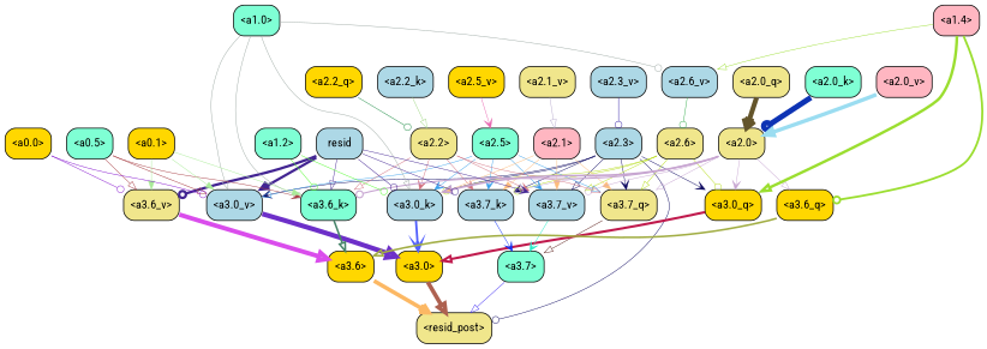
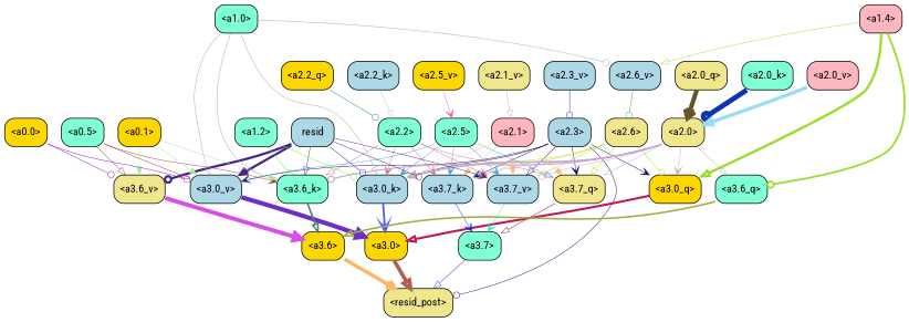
  strict digraph {
    fontname="Roboto Condensed"
    splines=true
    node [color=black fillcolor=lightblue fontname="Roboto Condensed" shape=box style="filled, rounded"]
    edge [arrowhead=onormal color="#0b065f" fontname="Roboto Condensed" penwidth=0.6]
    "<a3.7>" [fillcolor=aquamarine]
    "<resid_post>" [fillcolor=khaki]
    "<a3.6>" [fillcolor=gold]
    "<a3.0>" [fillcolor=gold]
    "<a2.3>"
    "<a3.7_q>" [fillcolor=khaki]
    "<a3.0_q>" [fillcolor=gold]
    "<a3.7_k>"
    "<a3.0_k>"
    "<a3.7_v>"
    "<a3.0_v>"
-   "<a3.6_q>" [fillcolor=gold]
+   "<a3.6_q>" [fillcolor=aquamarine]
    "<a3.6_k>" [fillcolor=aquamarine]
    "<a3.6_v>" [fillcolor=khaki]
    "<a2.6>" [fillcolor=khaki]
    "<a2.5>" [fillcolor=aquamarine]
-   "<a2.2>" [fillcolor=khaki]
+   "<a2.2>" [fillcolor=aquamarine]
    "<a2.1>" [fillcolor=lightpink]
    "<a2.0>" [fillcolor=khaki]
    "<a1.4>" [fillcolor=lightpink]
    "<a2.6_v>"
    n22 [label=resid]
    "<a1.2>" [fillcolor=aquamarine]
    "<a1.0>" [fillcolor=aquamarine]
    "<a0.5>" [fillcolor=aquamarine]
    "<a0.1>" [fillcolor=gold]
    "<a0.0>" [fillcolor=gold]
    "<a2.2_q>" [fillcolor=gold]
    "<a2.0_q>" [fillcolor=khaki]
    "<a2.2_k>"
    "<a2.0_k>" [fillcolor=aquamarine]
    "<a2.5_v>" [fillcolor=gold]
    "<a2.3_v>"
    "<a2.1_v>" [fillcolor=khaki]
    "<a2.0_v>" [fillcolor=lightpink]
    "<a3.7>" -> "<resid_post>" [color="#3e2bf2"]
    "<a3.6>" -> "<resid_post>" [arrowhead=vee color="#fcb864" penwidth=4.7534414529800415]
    "<a3.0>" -> "<resid_post>" [color="#ae6150" penwidth=4.898576855659485]
    "<a2.3>" -> "<resid_post>" [arrowhead=odot]
    "<a2.3>" -> "<a3.7_q>" [arrowhead=vee]
    "<a2.3>" -> "<a3.0_q>" [arrowhead=vee]
    "<a2.3>" -> "<a3.7_k>" [arrowhead=vee]
    "<a2.3>" -> "<a3.0_k>" [arrowhead=vee]
    "<a2.3>" -> "<a3.7_v>"
    "<a2.3>" -> "<a3.0_v>" [arrowhead=vee]
    "<a3.7_q>" -> "<a3.7>" [color="#591c19"]
    "<a3.0_q>" -> "<a3.0>" [color="#c01a4d" penwidth=2.870753765106201]
    "<a3.7_k>" -> "<a3.7>" [arrowhead=vee color="#0c2ff7"]
    "<a3.0_k>" -> "<a3.0>" [arrowhead=vee color="#515ffd" penwidth=2.520303964614868]
    "<a3.7_v>" -> "<a3.7>" [arrowhead=vee color="#24ebc7"]
    "<a3.0_v>" -> "<a3.0>" [color="#6d2fc9" penwidth=5.680712580680847]
    "<a3.6_q>" -> "<a3.6>" [color="#a2ae45" penwidth=2.160832464694977]
    "<a3.6_k>" -> "<a3.6>" [color="#468469" penwidth=2.13908451795578]
    "<a3.6_v>" -> "<a3.6>" [color="#da4dec" penwidth=5.297133803367615]
    "<a2.6>" -> "<a3.7_q>" [color="#b4db13"]
    "<a2.6>" -> "<a3.0_q>" [arrowhead=odot color="#b4db13"]
    "<a2.6>" -> "<a3.7_k>" [arrowhead=odot color="#b4db13"]
    "<a2.6>" -> "<a3.0_k>" [arrowhead=odot color="#b4db13"]
    "<a2.6>" -> "<a3.7_v>" [color="#b4db13"]
    "<a2.5>" -> "<a3.7_q>" [color="#3aa0eb"]
    "<a2.5>" -> "<a3.7_k>" [arrowhead=vee color="#3aa0eb"]
    "<a2.5>" -> "<a3.0_k>" [arrowhead=vee color="#3aa0eb"]
    "<a2.5>" -> "<a3.7_v>" [arrowhead=vee color="#3aa0eb"]
    "<a2.5>" -> "<a3.0_v>" [color="#3aa0eb"]
    "<a2.2>" -> "<a3.7_q>" [color="#d16f7e"]
    "<a2.2>" -> "<a3.7_k>" [arrowhead=vee color="#d16f7e"]
    "<a2.2>" -> "<a3.0_k>" [arrowhead=vee color="#d16f7e"]
    "<a2.2>" -> "<a3.7_v>" [arrowhead=vee color="#d16f7e"]
    "<a2.2>" -> "<a3.6_k>" [color="#d16f7e"]
    "<a2.1>" -> "<a3.7_q>" [color="#fdbc7d" arrowhead=""]
    "<a2.1>" -> "<a3.7_k>" [color="#fdbc7d" arrowhead=""]
    "<a2.1>" -> "<a3.0_k>" [color="#fdbc7d" arrowhead=""]
    "<a2.1>" -> "<a3.7_v>" [color="#fdbc7d" arrowhead=""]
    "<a2.0>" -> "<a3.7_q>" [color="#c7a5d1"]
    "<a2.0>" -> "<a3.0_q>" [arrowhead=vee color="#c7a5d1"]
    "<a2.0>" -> "<a3.7_k>" [color="#c7a5d1"]
    "<a2.0>" -> "<a3.0_k>" [color="#c7a5d1" penwidth=2.18752121925354]
    "<a2.0>" -> "<a3.7_v>" [arrowhead=odot color="#c7a5d1"]
    "<a2.0>" -> "<a3.6_q>" [color="#c7a5d1"]
    "<a2.0>" -> "<a3.6_k>" [arrowhead=odot color="#c7a5d1" penwidth=1.4957321882247925]
    "<a1.4>" -> "<a3.0_q>" [color="#9bde30" penwidth=3.299744725227356]
    "<a1.4>" -> "<a3.6_q>" [arrowhead=odot color="#9bde30" penwidth=2.4829938411712646]
    "<a1.4>" -> "<a2.6_v>" [color="#9bde30"]
    "<a2.6_v>" -> "<a2.6>" [arrowhead=odot color="#31ab49"]
    n22 -> "<a3.7_k>" [arrowhead=odot color="#422492"]
    n22 -> "<a3.0_k>" [arrowhead=odot color="#422492" penwidth=0.6394047290086746]
    n22 -> "<a3.7_v>" [arrowhead=vee color="#422492"]
    n22 -> "<a3.0_v>" [arrowhead=vee color="#422492" penwidth=3.0212591886520386]
    n22 -> "<a3.6_k>" [color="#422492"]
    n22 -> "<a3.6_v>" [arrowhead=odot color="#422492" penwidth=3.067279100418091]
    "<a1.2>" -> "<a3.0_k>" [arrowhead=odot color="#4dfa27"]
    "<a1.2>" -> "<a3.6_k>" [arrowhead=odot color="#4dfa27"]
    "<a1.0>" -> "<a3.0_k>" [color="#9da9a4"]
    "<a1.0>" -> "<a3.0_v>" [color="#9da9a4"]
    "<a1.0>" -> "<a3.6_k>" [arrowhead=odot color="#9da9a4"]
    "<a1.0>" -> "<a2.6_v>" [arrowhead=odot color="#9da9a4"]
    "<a0.5>" -> "<a3.0_v>" [color="#a63b42" penwidth=0.648682102560997]
    "<a0.5>" -> "<a3.6_k>" [arrowhead=vee color="#a63b42"]
    "<a0.5>" -> "<a3.6_v>" [color="#a63b42"]
    "<a0.1>" -> "<a3.0_v>" [color="#a9eb98" arrowhead=""]
    "<a0.1>" -> "<a3.6_k>" [color="#a9eb98" arrowhead=""]
    "<a0.1>" -> "<a3.6_v>" [color="#a9eb98" arrowhead=""]
    "<a0.0>" -> "<a3.0_v>" [arrowhead=odot color="#810dcd"]
    "<a0.0>" -> "<a3.6_v>" [arrowhead=odot color="#810dcd"]
    "<a2.2_q>" -> "<a2.2>" [arrowhead=odot color="#188940"]
    "<a2.0_q>" -> "<a2.0>" [arrowhead=vee color="#64552b" penwidth=5.681910276412964]
    "<a2.2_k>" -> "<a2.2>" [color="#9ed582"]
    "<a2.0_k>" -> "<a2.0>" [arrowhead=odot color="#0d33b4" penwidth=6.447777509689331]
    "<a2.5_v>" -> "<a2.5>" [arrowhead=vee color="#e866b0"]
    "<a2.3_v>" -> "<a2.3>" [arrowhead=odot color="#2d19a3"]
    "<a2.1_v>" -> "<a2.1>" [color="#b6a9cd"]
    "<a2.0_v>" -> "<a2.0>" [color="#9bddf1" penwidth=4.5695202350616455 arrowhead=""]
  }
